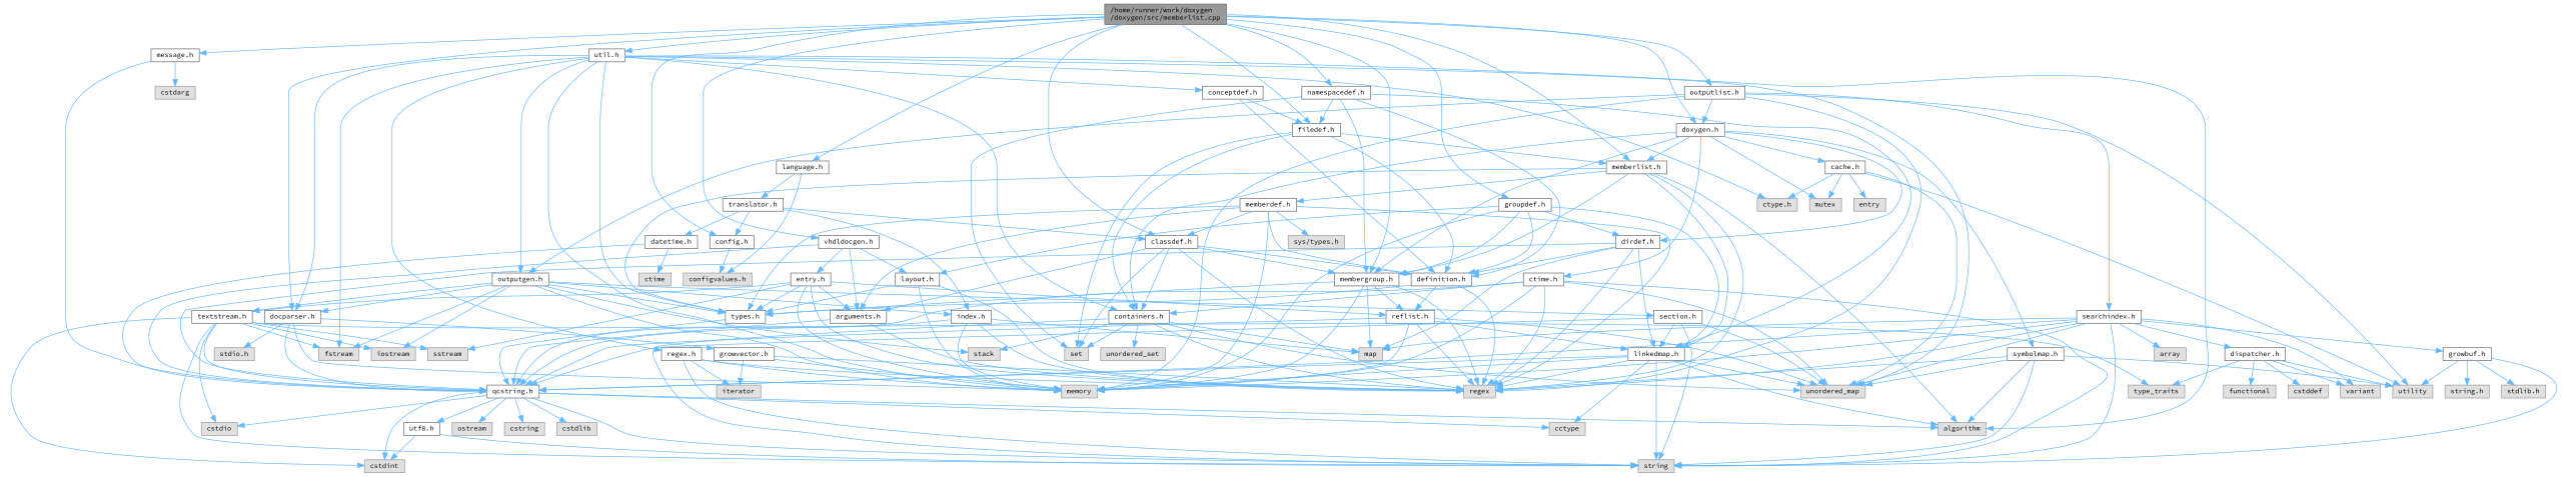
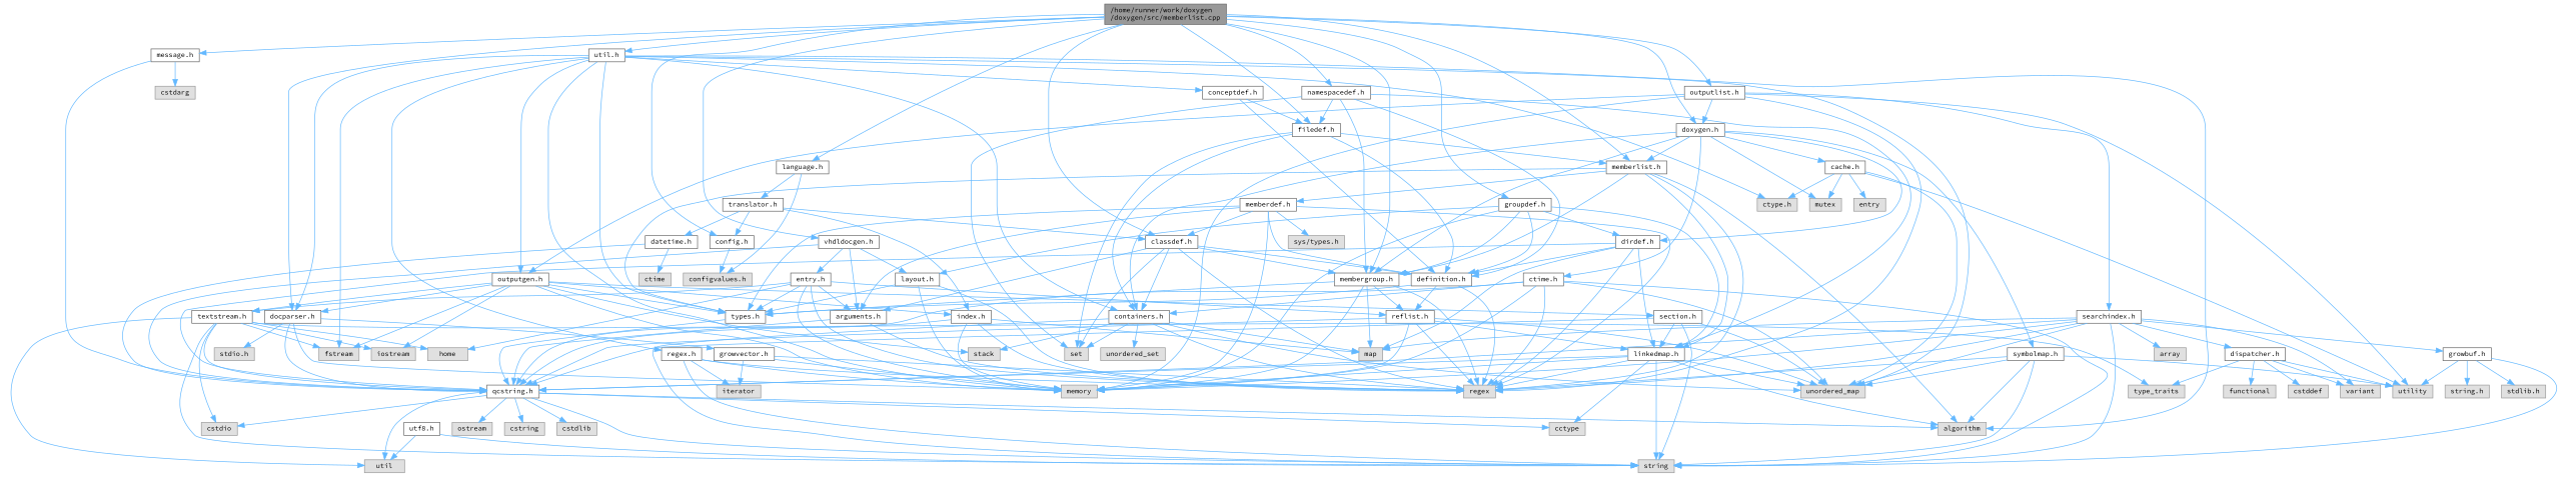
  digraph {
    fontname="Source Code Pro"
    node [color=grey40 fillcolor=white fontname="Source Code Pro" fontsize=10 shape=box style=filled]
    edge [color=steelblue1 fontname="Source Code Pro" fontsize=10 labelfontname=Helvetica labelfontsize=10 style=solid]
    n1 [color=gray40 fillcolor=grey60 fontcolor=black height=0.2 label="/home/runner/work/doxygen\l/doxygen/src/memberlist.cpp" width=0.4]
    n2 [height=0.2 label="memberlist.h" width=0.4]
    n3 [height=0.2 label="classdef.h" width=0.4]
    n4 [height=0.2 label="membergroup.h" width=0.4]
    n5 [height=0.2 label="message.h" width=0.4]
    n6 [height=0.2 label="util.h" width=0.4]
    n7 [height=0.2 label="docparser.h" width=0.4]
    n8 [height=0.2 label="filedef.h" width=0.4]
    n9 [height=0.2 label="language.h" width=0.4]
    n10 [height=0.2 label="config.h" width=0.4]
    n11 [height=0.2 label="doxygen.h" width=0.4]
    n12 [height=0.2 label="outputlist.h" width=0.4]
    n13 [height=0.2 label="groupdef.h" width=0.4]
    n14 [height=0.2 label="vhdldocgen.h" width=0.4]
    n15 [height=0.2 label="namespacedef.h" width=0.4]
    n16 [color=grey60 fillcolor="#E0E0E0" height=0.2 label=regex width=0.4]
    n17 [color=grey60 fillcolor="#E0E0E0" height=0.2 label=algorithm width=0.4]
    n18 [height=0.2 label="memberdef.h" width=0.4]
    n19 [height=0.2 label="types.h" width=0.4]
    n20 [height=0.2 label="linkedmap.h" width=0.4]
    n21 [height=0.2 label="definition.h" width=0.4]
    n22 [height=0.2 label="arguments.h" width=0.4]
    n23 [color=grey60 fillcolor="#E0E0E0" height=0.2 label=set width=0.4]
    n24 [height=0.2 label="containers.h" width=0.4]
    n25 [color=grey60 fillcolor="#E0E0E0" height=0.2 label=memory width=0.4]
    n26 [height=0.2 label="reflist.h" width=0.4]
    n27 [color=grey60 fillcolor="#E0E0E0" height=0.2 label=map width=0.4]
    n28 [height=0.2 label="qcstring.h" width=0.4]
    n29 [color=grey60 fillcolor="#E0E0E0" height=0.2 label=cstdarg width=0.4]
    n30 [color=grey60 fillcolor="#E0E0E0" height=0.2 label=unordered_map width=0.4]
    n31 [color=grey60 fillcolor="#E0E0E0" height=0.2 label=fstream width=0.4]
    n32 [color=grey60 fillcolor="#E0E0E0" height=0.2 label="ctype.h" width=0.4]
    n33 [height=0.2 label="outputgen.h" width=0.4]
    n34 [height=0.2 label="regex.h" width=0.4]
    n35 [height=0.2 label="conceptdef.h" width=0.4]
    n36 [color=grey60 fillcolor="#E0E0E0" height=0.2 label="stdio.h" width=0.4]
    n37 [height=0.2 label="growvector.h" width=0.4]
    n38 [height=0.2 label="translator.h" width=0.4]
    n39 [color=grey60 fillcolor="#E0E0E0" height=0.2 label="configvalues.h" width=0.4]
    n40 [color=grey60 fillcolor="#E0E0E0" height=0.2 label=mutex width=0.4]
    n41 [height=0.2 label="dirdef.h" width=0.4]
    n42 [height=0.2 label="ctime.h" width=0.4]
    n43 [height=0.2 label="cache.h" width=0.4]
    n44 [height=0.2 label="symbolmap.h" width=0.4]
    n45 [color=grey60 fillcolor="#E0E0E0" height=0.2 label=utility width=0.4]
    n46 [height=0.2 label="searchindex.h" width=0.4]
    n47 [height=0.2 label="layout.h" width=0.4]
    n48 [height=0.2 label="entry.h" width=0.4]
    n49 [color=grey60 fillcolor="#E0E0E0" height=0.2 label="sys/types.h" width=0.4]
    n50 [color=grey60 fillcolor="#E0E0E0" height=0.2 label=string width=0.4]
    n51 [color=grey60 fillcolor="#E0E0E0" height=0.2 label=cctype width=0.4]
    n52 [color=grey60 fillcolor="#E0E0E0" height=0.2 label=cstring width=0.4]
    n53 [color=grey60 fillcolor="#E0E0E0" height=0.2 label=cstdio width=0.4]
    n54 [color=grey60 fillcolor="#E0E0E0" height=0.2 label=cstdlib width=0.4]
-   n55 [color=grey60 fillcolor="#E0E0E0" height=0.2 label=cstdint width=0.4]
+   n55 [color=grey60 fillcolor="#E0E0E0" height=0.2 label=util width=0.4]
    n56 [color=grey60 fillcolor="#E0E0E0" height=0.2 label=ostream width=0.4]
    n57 [height=0.2 label="utf8.h" width=0.4]
    n58 [color=grey60 fillcolor="#E0E0E0" height=0.2 label=unordered_set width=0.4]
    n59 [color=grey60 fillcolor="#E0E0E0" height=0.2 label=stack width=0.4]
    n60 [color=grey60 fillcolor="#E0E0E0" height=0.2 label=functional width=0.4]
    n61 [color=grey60 fillcolor="#E0E0E0" height=0.2 label=iostream width=0.4]
    n62 [height=0.2 label="index.h" width=0.4]
    n63 [height=0.2 label="section.h" width=0.4]
    n64 [height=0.2 label="textstream.h" width=0.4]
    n65 [color=grey60 fillcolor="#E0E0E0" height=0.2 label=iterator width=0.4]
-   n66 [color=grey60 fillcolor="#E0E0E0" height=0.2 label=sstream width=0.4]
+   n66 [color=grey60 fillcolor="#E0E0E0" height=0.2 label=home width=0.4]
    n67 [color=grey60 fillcolor="#E0E0E0" height=0.2 label=type_traits width=0.4]
    n68 [height=0.2 label="datetime.h" width=0.4]
    n69 [color=grey60 fillcolor="#E0E0E0" height=0.2 label=ctime width=0.4]
    n70 [color=grey60 fillcolor="#E0E0E0" height=0.2 label=entry width=0.4]
    n71 [color=grey60 fillcolor="#E0E0E0" height=0.2 label=array width=0.4]
    n72 [color=grey60 fillcolor="#E0E0E0" height=0.2 label=variant width=0.4]
    n73 [height=0.2 label="growbuf.h" width=0.4]
    n74 [height=0.2 label="dispatcher.h" width=0.4]
    n75 [color=grey60 fillcolor="#E0E0E0" height=0.2 label="stdlib.h" width=0.4]
    n76 [color=grey60 fillcolor="#E0E0E0" height=0.2 label="string.h" width=0.4]
    n77 [color=grey60 fillcolor="#E0E0E0" height=0.2 label=cstddef width=0.4]
    n1 -> n2
    n1 -> n3
    n1 -> n4
    n1 -> n5
    n1 -> n6
    n1 -> n7
    n1 -> n8
    n1 -> n9
    n1 -> n10
    n1 -> n11
    n1 -> n12
    n1 -> n13
    n1 -> n14
    n1 -> n15
    n2 -> n4
    n2 -> n16
    n2 -> n17
    n2 -> n18
    n2 -> n19
    n2 -> n20
    n3 -> n4
    n3 -> n16
    n3 -> n21
    n3 -> n22
    n3 -> n23
    n3 -> n24
    n4 -> n16
    n4 -> n19
    n4 -> n25
    n4 -> n26
    n4 -> n27
    n5 -> n28
    n5 -> n29
    n6 -> n7
    n6 -> n17
    n6 -> n19
    n6 -> n24
    n6 -> n25
    n6 -> n30
    n6 -> n31
    n6 -> n32
    n6 -> n33
    n6 -> n34
    n6 -> n35
    n7 -> n25
    n7 -> n28
    n7 -> n36
    n7 -> n37
    n8 -> n2
    n8 -> n21
    n8 -> n23
    n8 -> n24
    n9 -> n38
    n9 -> n39
    n10 -> n39
    n11 -> n2
    n11 -> n4
    n11 -> n24
    n11 -> n40
    n11 -> n41
    n11 -> n42
    n11 -> n43
    n11 -> n44
    n12 -> n11
    n12 -> n16
    n12 -> n25
    n12 -> n33
    n12 -> n45
    n12 -> n46
    n13 -> n4
    n13 -> n20
    n13 -> n21
    n13 -> n25
    n13 -> n41
    n13 -> n47
    n14 -> n22
    n14 -> n28
    n14 -> n47
    n14 -> n48
    n15 -> n4
    n15 -> n8
    n15 -> n20
    n15 -> n21
    n15 -> n23
    n18 -> n3
    n18 -> n16
    n18 -> n19
    n18 -> n21
    n18 -> n22
    n18 -> n25
    n18 -> n49
    n19 -> n28
    n20 -> n16
    n20 -> n17
    n20 -> n25
    n20 -> n28
    n20 -> n30
    n20 -> n50
    n20 -> n51
    n21 -> n16
    n21 -> n19
    n21 -> n26
    n22 -> n16
    n22 -> n28
    n24 -> n16
    n24 -> n23
    n24 -> n27
    n24 -> n30
    n24 -> n50
    n24 -> n58
    n24 -> n59
    n26 -> n16
    n26 -> n20
    n26 -> n25
    n26 -> n28
    n26 -> n30
    n28 -> n17
    n28 -> n50
    n28 -> n51
    n28 -> n52
    n28 -> n53
    n28 -> n54
    n28 -> n55
    n28 -> n56
-   n28 -> n57
    n33 -> n7
    n33 -> n19
    n33 -> n25
    n33 -> n31
    n33 -> n59
    n33 -> n61
    n33 -> n62
    n33 -> n63
    n33 -> n64
    n34 -> n16
    n34 -> n25
    n34 -> n50
    n34 -> n65
    n35 -> n8
    n35 -> n21
    n37 -> n16
    n37 -> n25
    n37 -> n65
    n38 -> n3
    n38 -> n10
    n38 -> n62
    n38 -> n68
    n41 -> n16
    n41 -> n20
    n41 -> n21
    n41 -> n27
    n41 -> n28
    n42 -> n16
    n42 -> n24
    n42 -> n25
    n42 -> n28
    n42 -> n30
    n42 -> n50
    n43 -> n30
    n43 -> n32
    n43 -> n40
    n43 -> n45
    n43 -> n70
    n44 -> n16
    n44 -> n17
    n44 -> n30
    n44 -> n45
    n44 -> n50
    n46 -> n16
    n46 -> n25
    n46 -> n27
    n46 -> n28
    n46 -> n30
    n46 -> n50
    n46 -> n71
    n46 -> n72
    n46 -> n73
    n46 -> n74
    n47 -> n16
    n47 -> n19
    n47 -> n25
    n48 -> n16
    n48 -> n19
    n48 -> n22
    n48 -> n25
    n48 -> n26
    n48 -> n64
    n48 -> n66
    n57 -> n50
    n57 -> n55
    n62 -> n16
    n62 -> n25
    n62 -> n27
    n62 -> n28
    n63 -> n20
    n63 -> n28
    n63 -> n30
    n63 -> n50
    n64 -> n28
    n64 -> n31
    n64 -> n50
    n64 -> n53
    n64 -> n55
    n64 -> n61
    n64 -> n66
    n64 -> n67
    n68 -> n28
    n68 -> n69
    n73 -> n45
    n73 -> n50
    n73 -> n75
    n73 -> n76
    n74 -> n45
    n74 -> n60
    n74 -> n67
    n74 -> n72
    n74 -> n77
  }
